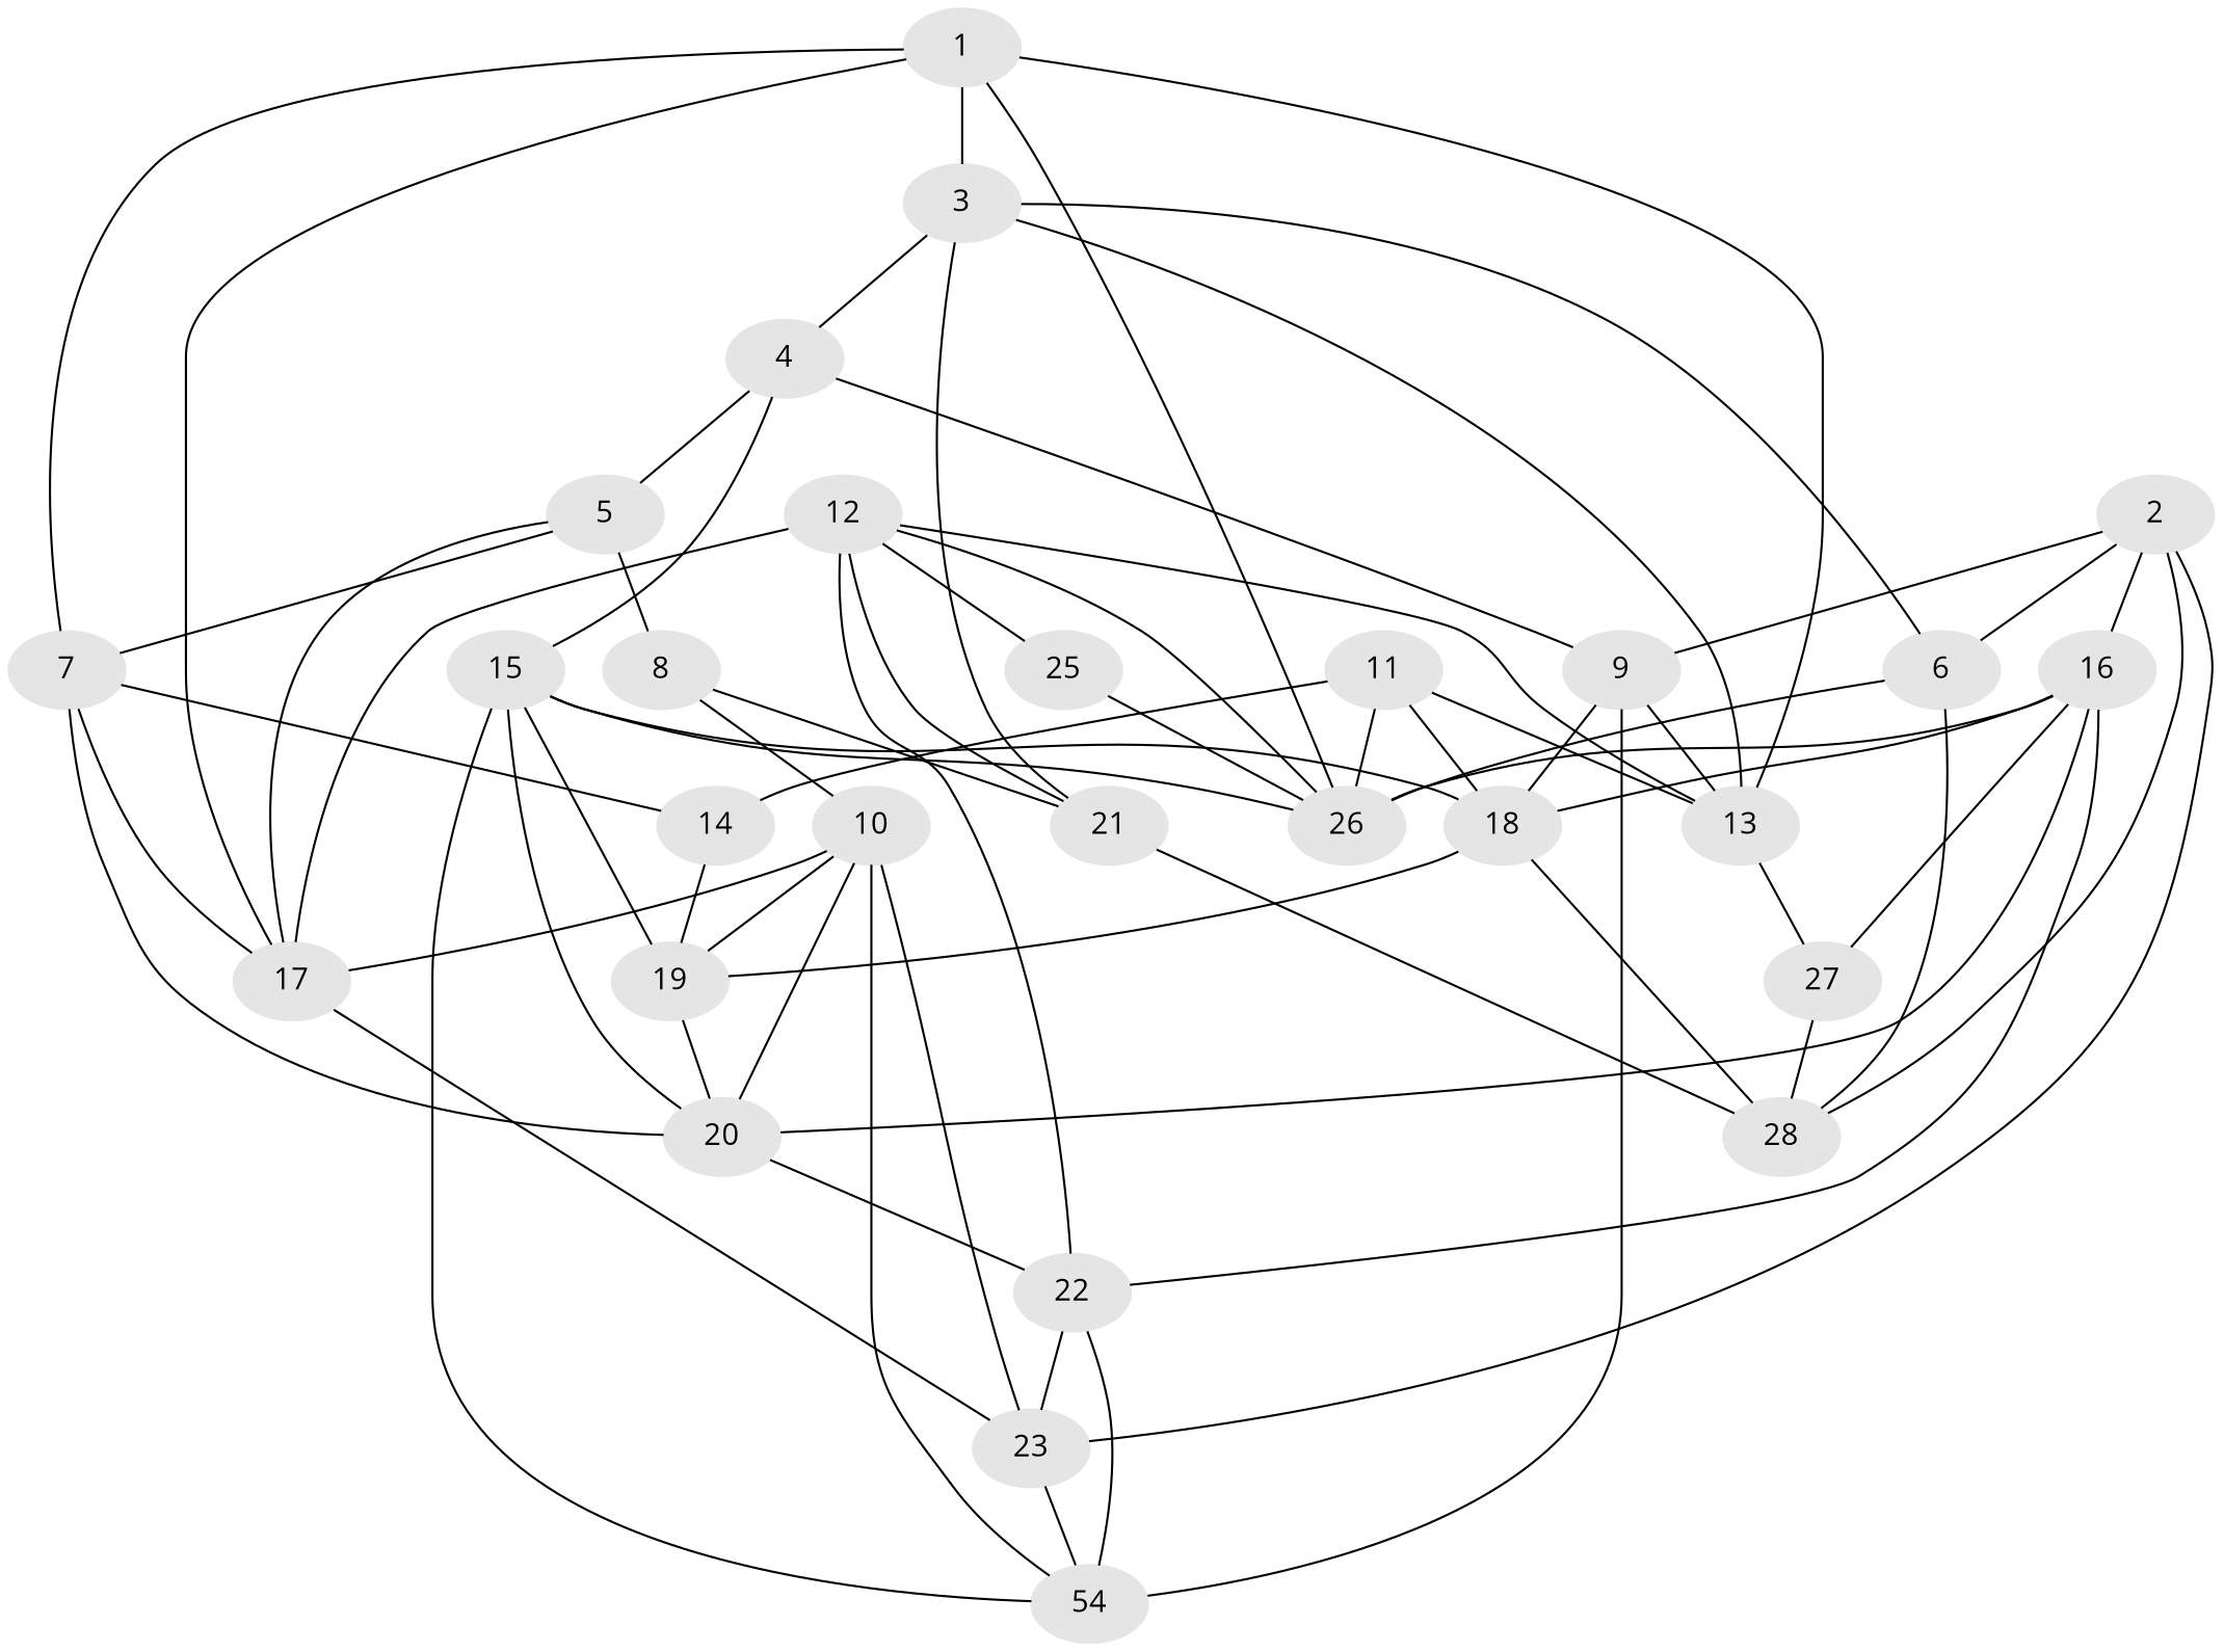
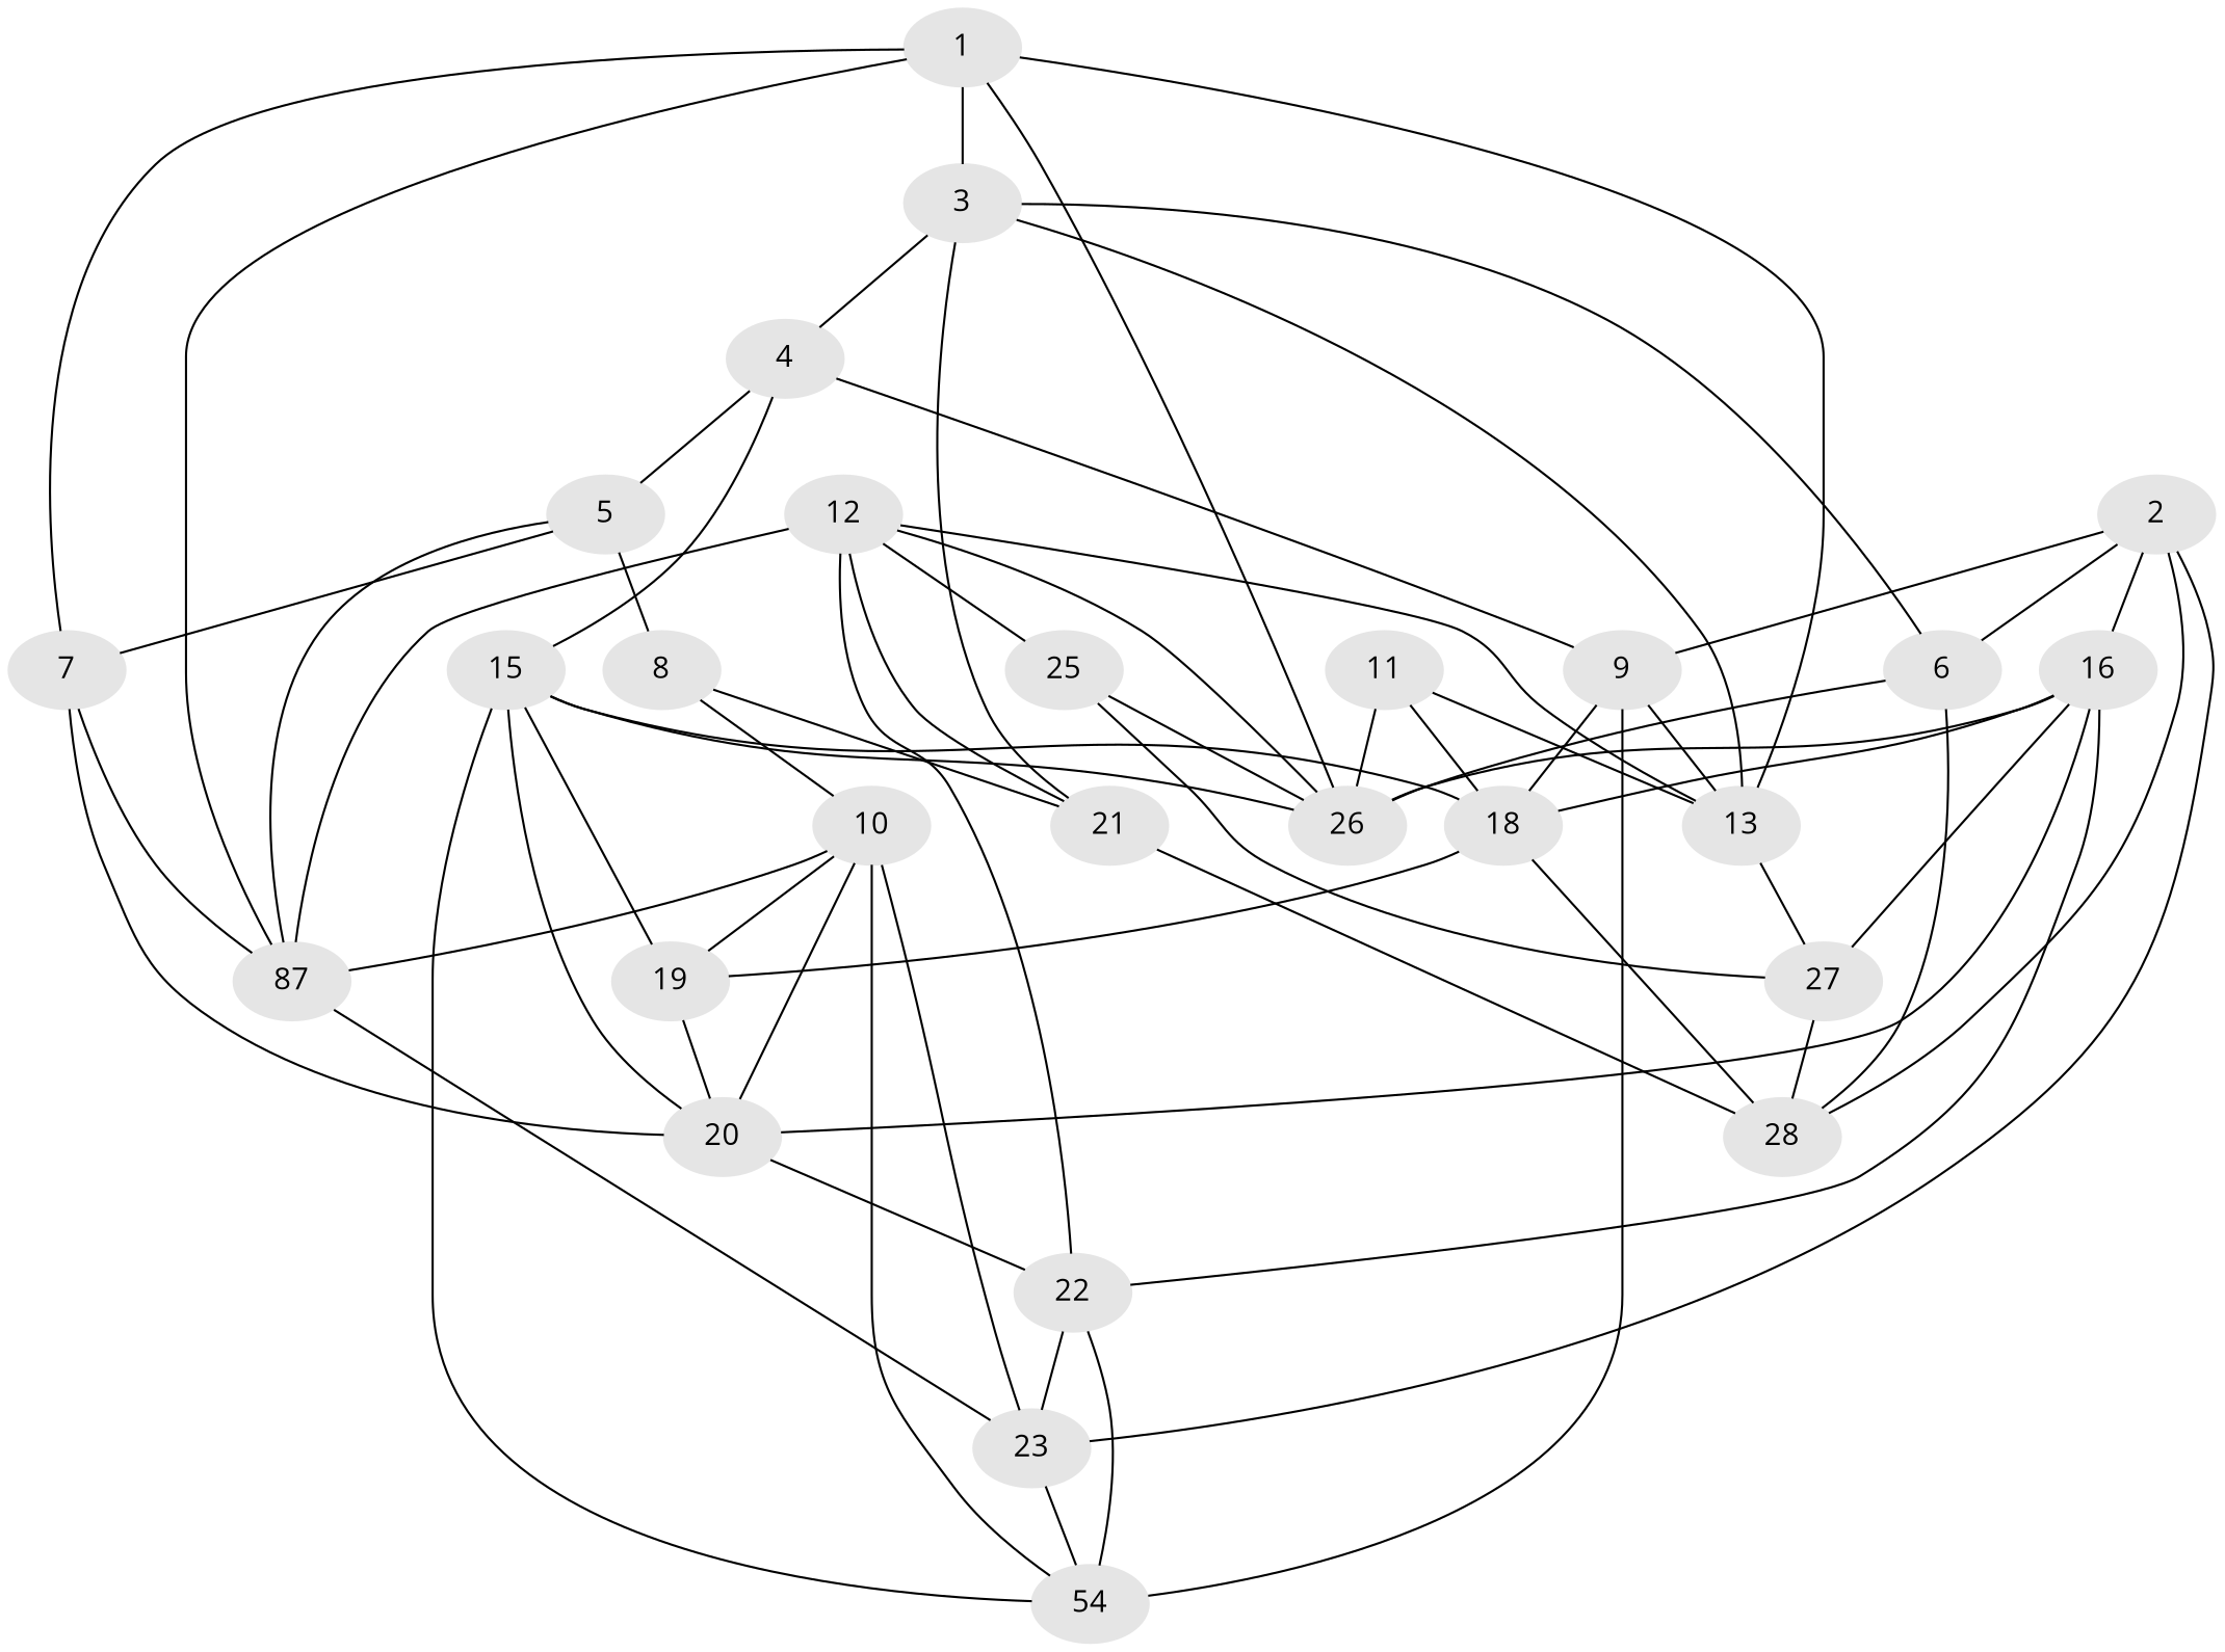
  graph {
    fontname="Open Sans"
    node [color=gray90 fontname="Open Sans" style=filled]
    edge [fontname="Open Sans" weight=1.0]
    1
    3
    7
    13
-   17
+   17 [label=87]
    26
    6
    4
    21
-   14
    20
    27
    19
    23
    2
    9
    16
    28
    18
    n20 [label=54]
    22
    5
    15
    8
    10
    25
    11
    12
    1 -- 3
    1 -- 7
    1 -- 13
    1 -- 17
    1 -- 26
    3 -- 13
    3 -- 6
    3 -- 4 [weight=2.0]
    3 -- 21
    7 -- 17
-   7 -- 14
    7 -- 20 [weight=2.0]
    13 -- 27
    17 -- 23
    6 -- 26
    6 -- 28
    4 -- 9
    4 -- 5 [weight=2.0]
    4 -- 15
    21 -- 28
-   14 -- 19
    20 -- 22 [weight=2.0]
    27 -- 28
    19 -- 20
    23 -- n20
    2 -- 6
    2 -- 23 [weight=2.0]
    2 -- 9
    2 -- 16
    2 -- 28
    9 -- 13
    9 -- 18
    9 -- n20 [weight=2.0]
    16 -- 26
    16 -- 20
    16 -- 27
    16 -- 18
    16 -- 22
    18 -- 19 [weight=2.0]
    18 -- 28 [weight=2.0]
    22 -- 23
    22 -- n20
    5 -- 7
    5 -- 17
    5 -- 8 [weight=2.0]
    15 -- 26
    15 -- 20
    15 -- 19
    15 -- 18
    15 -- n20
    8 -- 21
    8 -- 10
    10 -- 17
    10 -- 20
    10 -- 19
    10 -- 23
    10 -- n20
    25 -- 26 [weight=2.0]
+   25 -- 27
    11 -- 13
    11 -- 26
-   11 -- 14
    11 -- 18 [weight=3.0]
    12 -- 13
    12 -- 17
    12 -- 26
    12 -- 21
    12 -- 22
    12 -- 25
  }
